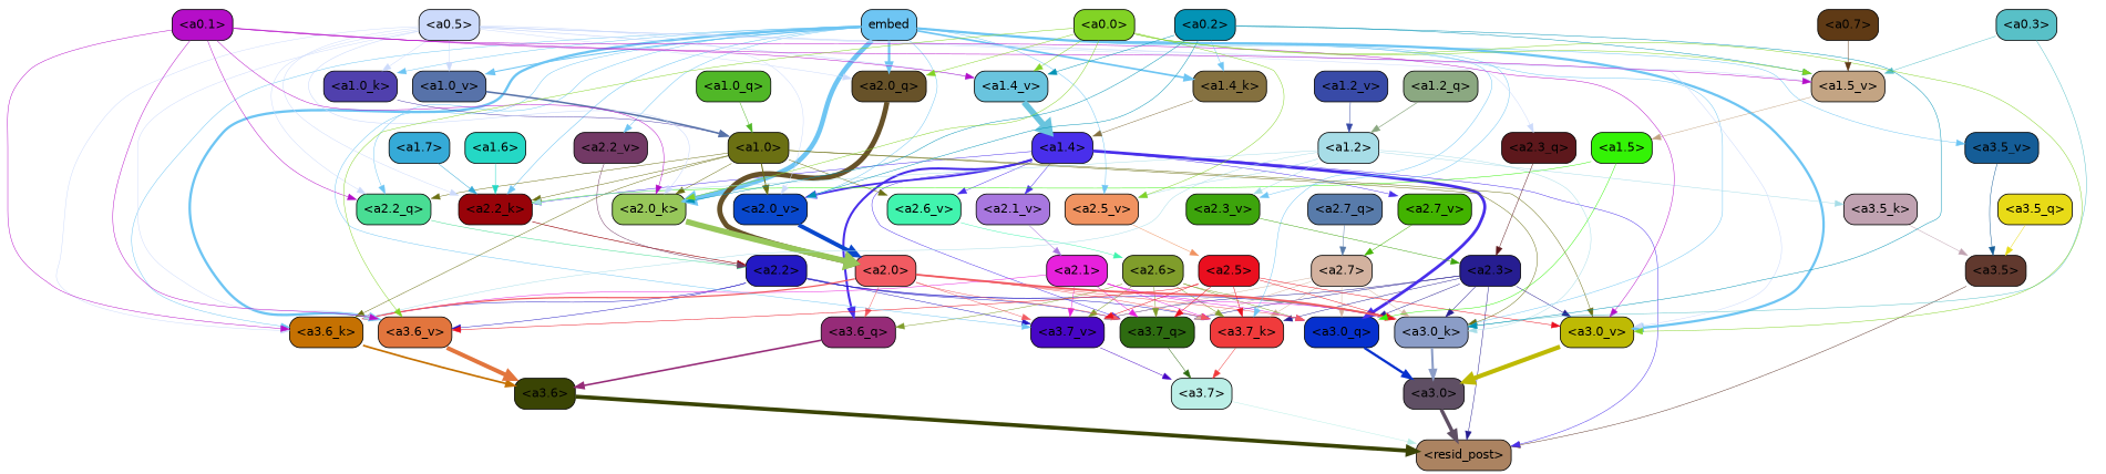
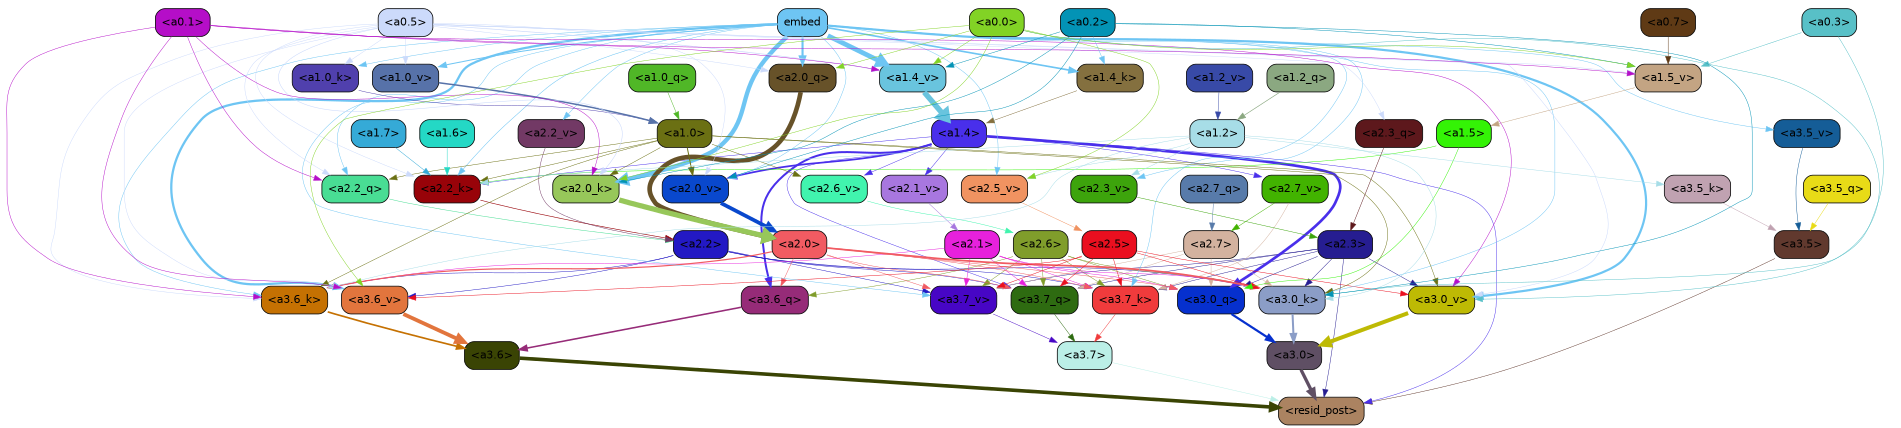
  strict digraph {
    splines=true
    node [color=black fontname=Helvetica shape=box style="filled, rounded"]
    edge [color="#6ec5f3" penwidth=0.6]
    "<a3.7>" [fillcolor="#bbefe7"]
    "<resid_post>" [fillcolor="#ab8361"]
    "<a3.6>" [fillcolor="#3a4404"]
    "<a3.5>" [fillcolor="#61392e"]
    "<a3.0>" [fillcolor="#5f4f64"]
    "<a2.3>" [fillcolor="#261d91"]
    "<a3.7_q>" [fillcolor="#2e6b11"]
    "<a3.0_q>" [fillcolor="#0630ce"]
    "<a3.7_k>" [fillcolor="#f03b3c"]
    "<a3.0_k>" [fillcolor="#8b9dc7"]
    "<a3.7_v>" [fillcolor="#4706c5"]
    "<a3.0_v>" [fillcolor="#beba04"]
    "<a1.4>" [fillcolor="#492feb"]
    "<a3.6_q>" [fillcolor="#962b78"]
    "<a2.2_k>" [fillcolor="#980309"]
    "<a2.7_v>" [fillcolor="#42b300"]
    "<a2.6_v>" [fillcolor="#41f4ae"]
    "<a2.1_v>" [fillcolor="#a877df"]
    "<a2.0_v>" [fillcolor="#0948cd"]
    "<a2.2>" [fillcolor="#2319c4"]
    "<a2.7>" [fillcolor="#d3b29f"]
    "<a2.6>" [fillcolor="#809d2b"]
    "<a2.1>" [fillcolor="#e721dc"]
    "<a2.0>" [fillcolor="#f15b62"]
    "<a3.6_k>" [fillcolor="#c57102"]
    "<a3.6_v>" [fillcolor="#e2753d"]
    "<a3.5_q>" [fillcolor="#e8db17"]
    "<a3.5_k>" [fillcolor="#c0a2b1"]
    "<a3.5_v>" [fillcolor="#155d97"]
    "<a2.5>" [fillcolor="#ea0f1f"]
    "<a1.5>" [fillcolor="#34f306"]
    embed [fillcolor="#6ec5f3"]
    "<a2.2_q>" [fillcolor="#49dd94"]
    "<a2.0_q>" [fillcolor="#675229"]
    "<a2.0_k>" [fillcolor="#97c75a"]
    "<a2.5_v>" [fillcolor="#f09361"]
    "<a2.3_v>" [fillcolor="#3da40c"]
    "<a2.2_v>" [fillcolor="#723965"]
    "<a1.4_k>" [fillcolor="#84703f"]
    "<a1.0_k>" [fillcolor="#5040ad"]
    "<a1.4_v>" [fillcolor="#69c4de"]
    "<a1.0_v>" [fillcolor="#5772a9"]
    "<a1.0>" [fillcolor="#6b7013"]
    "<a1.2>" [fillcolor="#a7dde7"]
    "<a0.5>" [fillcolor="#ccdafb"]
    "<a2.3_q>" [fillcolor="#5d181c"]
    "<a1.5_v>" [fillcolor="#c3a483"]
    "<a0.1>" [fillcolor="#b50ec8"]
    "<a0.3>" [fillcolor="#58c0c7"]
    "<a0.2>" [fillcolor="#0393b5"]
    "<a0.0>" [fillcolor="#82d325"]
    "<a2.7_q>" [fillcolor="#587baa"]
    "<a1.7>" [fillcolor="#35aad7"]
    "<a1.6>" [fillcolor="#24d8c5"]
    "<a1.2_q>" [fillcolor="#8ba881"]
    "<a1.0_q>" [fillcolor="#50b727"]
    "<a1.2_v>" [fillcolor="#384aa7"]
    "<a0.7>" [fillcolor="#5f3a15"]
    "<a3.7>" -> "<resid_post>" [color="#bbefe7"]
    "<a3.6>" -> "<resid_post>" [color="#3a4404" penwidth=4.6696330308914185]
    "<a3.5>" -> "<resid_post>" [color="#61392e"]
    "<a3.0>" -> "<resid_post>" [color="#5f4f64" penwidth=4.282557368278503]
    "<a2.3>" -> "<resid_post>" [color="#261d91"]
    "<a2.3>" -> "<a3.7_q>" [color="#261d91"]
    "<a2.3>" -> "<a3.0_q>" [color="#261d91"]
    "<a2.3>" -> "<a3.7_k>" [color="#261d91"]
    "<a2.3>" -> "<a3.0_k>" [color="#261d91"]
    "<a2.3>" -> "<a3.7_v>" [color="#261d91"]
    "<a2.3>" -> "<a3.0_v>" [color="#261d91"]
    "<a3.7_q>" -> "<a3.7>" [color="#2e6b11"]
    "<a3.0_q>" -> "<a3.0>" [color="#0630ce" penwidth=2.8638100624084473]
    "<a3.7_k>" -> "<a3.7>" [color="#f03b3c"]
    "<a3.0_k>" -> "<a3.0>" [color="#8b9dc7" penwidth=2.6274144649505615]
    "<a3.7_v>" -> "<a3.7>" [color="#4706c5"]
    "<a3.0_v>" -> "<a3.0>" [color="#beba04" penwidth=5.188832879066467]
    "<a1.4>" -> "<resid_post>" [color="#492feb"]
    "<a1.4>" -> "<a3.7_q>" [color="#492feb"]
    "<a1.4>" -> "<a3.0_q>" [color="#492feb" penwidth=3.4971605762839317]
    "<a1.4>" -> "<a3.6_q>" [color="#492feb" penwidth=2.6073555648326874]
    "<a1.4>" -> "<a2.2_k>" [color="#492feb"]
    "<a1.4>" -> "<a2.7_v>" [color="#492feb"]
    "<a1.4>" -> "<a2.6_v>" [color="#492feb"]
    "<a1.4>" -> "<a2.1_v>" [color="#492feb"]
    "<a1.4>" -> "<a2.0_v>" [color="#492feb" penwidth=2.268670678138733]
    "<a3.6_q>" -> "<a3.6>" [color="#962b78" penwidth=2.03758105635643]
    "<a2.2_k>" -> "<a2.2>" [color="#980309" penwidth=0.7764816284179688]
    "<a2.7_v>" -> "<a2.7>" [color="#42b300"]
    "<a2.6_v>" -> "<a2.6>" [color="#41f4ae"]
    "<a2.1_v>" -> "<a2.1>" [color="#a877df"]
    "<a2.0_v>" -> "<a2.0>" [color="#0948cd" penwidth=4.906715989112854]
    "<a2.2>" -> "<a3.7_q>" [color="#2319c4"]
    "<a2.2>" -> "<a3.7_k>" [color="#2319c4"]
    "<a2.2>" -> "<a3.0_k>" [color="#2319c4"]
    "<a2.2>" -> "<a3.7_v>" [color="#2319c4"]
    "<a2.2>" -> "<a3.6_k>" [color="#2319c4"]
    "<a2.2>" -> "<a3.6_v>" [color="#2319c4"]
    "<a2.7>" -> "<a3.7_q>" [color="#d3b29f"]
    "<a2.7>" -> "<a3.0_q>" [color="#d3b29f"]
-   "<a2.7>" -> "<a3.7_k>" [color="#d3b29f"]
+   "<a2.7_v>" -> "<a3.7_k>" [color="#d3b29f"]
    "<a2.7>" -> "<a3.0_k>" [color="#d3b29f"]
    "<a2.7>" -> "<a3.7_v>" [color="#d3b29f"]
    "<a2.6>" -> "<a3.7_q>" [color="#809d2b"]
    "<a2.6>" -> "<a3.0_q>" [color="#809d2b"]
    "<a2.6>" -> "<a3.7_k>" [color="#809d2b"]
    "<a2.6>" -> "<a3.0_k>" [color="#809d2b"]
    "<a2.6>" -> "<a3.7_v>" [color="#809d2b"]
    "<a2.6>" -> "<a3.6_q>" [color="#809d2b"]
    "<a2.1>" -> "<a3.7_q>" [color="#e721dc"]
    "<a2.1>" -> "<a3.0_q>" [color="#e721dc"]
    "<a2.1>" -> "<a3.7_k>" [color="#e721dc"]
    "<a2.1>" -> "<a3.0_k>" [color="#e721dc"]
    "<a2.1>" -> "<a3.7_v>" [color="#e721dc"]
    "<a2.1>" -> "<a3.6_k>" [color="#e721dc"]
    "<a2.0>" -> "<a3.7_q>" [color="#f15b62"]
    "<a2.0>" -> "<a3.0_q>" [color="#f15b62"]
    "<a2.0>" -> "<a3.7_k>" [color="#f15b62"]
    "<a2.0>" -> "<a3.0_k>" [color="#f15b62" penwidth=2.270527422428131]
    "<a2.0>" -> "<a3.7_v>" [color="#f15b62"]
    "<a2.0>" -> "<a3.6_q>" [color="#f15b62"]
    "<a2.0>" -> "<a3.6_k>" [color="#f15b62" penwidth=1.5568191409111023]
    "<a3.6_k>" -> "<a3.6>" [color="#c57102" penwidth=2.174198240041733]
    "<a3.6_v>" -> "<a3.6>" [color="#e2753d" penwidth=5.002329230308533]
    "<a3.5_q>" -> "<a3.5>" [color="#e8db17"]
    "<a3.5_k>" -> "<a3.5>" [color="#c0a2b1"]
    "<a3.5_v>" -> "<a3.5>" [color="#155d97"]
    "<a2.5>" -> "<a3.7_q>" [color="#ea0f1f"]
    "<a2.5>" -> "<a3.7_k>" [color="#ea0f1f"]
    "<a2.5>" -> "<a3.0_k>" [color="#ea0f1f"]
    "<a2.5>" -> "<a3.7_v>" [color="#ea0f1f"]
    "<a2.5>" -> "<a3.0_v>" [color="#ea0f1f"]
    "<a2.5>" -> "<a3.6_v>" [color="#ea0f1f"]
    "<a1.5>" -> "<a3.0_q>" [color="#34f306"]
    "<a1.5>" -> "<a2.2_k>" [color="#34f306"]
    embed -> "<a3.7_k>"
    embed -> "<a3.0_k>"
    embed -> "<a3.7_v>"
    embed -> "<a3.0_v>" [penwidth=2.8686431646347046]
    embed -> "<a2.2_k>" [penwidth=0.67606520652771]
    embed -> "<a2.0_v>"
    embed -> "<a3.6_k>"
    embed -> "<a3.6_v>" [penwidth=2.9588699340820312]
    embed -> "<a3.5_v>"
    embed -> "<a2.2_q>"
    embed -> "<a2.0_q>" [penwidth=2.7617180347442627]
    embed -> "<a2.0_k>" [penwidth=5.615107178688049]
    embed -> "<a2.5_v>"
    embed -> "<a2.3_v>"
    embed -> "<a2.2_v>"
    embed -> "<a1.4_k>" [penwidth=2.1468217372894287]
    embed -> "<a1.0_k>"
+   embed -> "<a1.4_v>" [penwidth=6.189999580383301]
    embed -> "<a1.0_v>" [penwidth=1.3123979568481445]
    "<a2.2_q>" -> "<a2.2>" [color="#49dd94" penwidth=0.6340763568878174]
    "<a2.0_q>" -> "<a2.0>" [color="#675229" penwidth=6.0160088539123535]
    "<a2.0_k>" -> "<a2.0>" [color="#97c75a" penwidth=6.773025274276733]
    "<a2.5_v>" -> "<a2.5>" [color="#f09361"]
    "<a2.3_v>" -> "<a2.3>" [color="#3da40c"]
    "<a2.2_v>" -> "<a2.2>" [color="#723965"]
    "<a1.4_k>" -> "<a1.4>" [color="#84703f"]
    "<a1.0_k>" -> "<a1.0>" [color="#5040ad"]
    "<a1.4_v>" -> "<a1.4>" [color="#69c4de" penwidth=7.093163728713989]
    "<a1.0_v>" -> "<a1.0>" [color="#5772a9" penwidth=1.9666723012924194]
    "<a1.0>" -> "<a3.0_k>" [color="#6b7013"]
    "<a1.0>" -> "<a3.0_v>" [color="#6b7013"]
    "<a1.0>" -> "<a2.2_k>" [color="#6b7013"]
    "<a1.0>" -> "<a2.6_v>" [color="#6b7013"]
    "<a1.0>" -> "<a2.0_v>" [color="#6b7013" penwidth=1.27996826171875]
    "<a1.0>" -> "<a3.6_k>" [color="#6b7013"]
    "<a1.0>" -> "<a2.2_q>" [color="#6b7013"]
    "<a1.0>" -> "<a2.0_k>" [color="#6b7013"]
    "<a1.2>" -> "<a3.0_k>" [color="#a7dde7"]
    "<a1.2>" -> "<a2.2_k>" [color="#a7dde7"]
    "<a1.2>" -> "<a3.6_k>" [color="#a7dde7"]
    "<a1.2>" -> "<a3.5_k>" [color="#a7dde7"]
    "<a1.2>" -> "<a2.5_v>" [color="#a7dde7"]
    "<a1.2>" -> "<a2.3_v>" [color="#a7dde7"]
    "<a0.5>" -> "<a3.0_v>" [color="#ccdafb" penwidth=0.6421224474906921]
    "<a0.5>" -> "<a2.2_k>" [color="#ccdafb"]
    "<a0.5>" -> "<a2.0_v>" [color="#ccdafb"]
    "<a0.5>" -> "<a3.6_k>" [color="#ccdafb"]
    "<a0.5>" -> "<a3.6_v>" [color="#ccdafb"]
    "<a0.5>" -> "<a2.2_q>" [color="#ccdafb"]
    "<a0.5>" -> "<a2.0_q>" [color="#ccdafb"]
    "<a0.5>" -> "<a2.0_k>" [color="#ccdafb" penwidth=0.7151575088500977]
    "<a0.5>" -> "<a1.0_k>" [color="#ccdafb"]
    "<a0.5>" -> "<a1.4_v>" [color="#ccdafb" penwidth=0.8927993774414062]
    "<a0.5>" -> "<a1.0_v>" [color="#ccdafb"]
    "<a0.5>" -> "<a2.3_q>" [color="#ccdafb"]
    "<a0.5>" -> "<a1.5_v>" [color="#ccdafb"]
    "<a2.3_q>" -> "<a2.3>" [color="#5d181c"]
    "<a1.5_v>" -> "<a1.5>" [color="#c3a483"]
    "<a0.1>" -> "<a3.0_v>" [color="#b50ec8"]
    "<a0.1>" -> "<a3.6_k>" [color="#b50ec8"]
    "<a0.1>" -> "<a3.6_v>" [color="#b50ec8"]
    "<a0.1>" -> "<a2.2_q>" [color="#b50ec8"]
    "<a0.1>" -> "<a2.0_k>" [color="#b50ec8"]
    "<a0.1>" -> "<a1.4_v>" [color="#b50ec8"]
    "<a0.1>" -> "<a1.5_v>" [color="#b50ec8"]
    "<a0.3>" -> "<a3.0_k>" [color="#58c0c7"]
    "<a0.3>" -> "<a1.5_v>" [color="#58c0c7"]
    "<a0.2>" -> "<a3.0_k>" [color="#0393b5"]
    "<a0.2>" -> "<a2.0_v>" [color="#0393b5"]
    "<a0.2>" -> "<a2.0_k>" [color="#0393b5"]
    "<a0.2>" -> "<a1.4_k>"
    "<a0.2>" -> "<a1.4_v>" [color="#0393b5"]
    "<a0.2>" -> "<a1.5_v>" [color="#0393b5"]
-   "<a0.0>" -> "<a3.0_v>" [color="#82d325"]
+   "<a0.0>" -> "<a3.0_v>" [color="#58c0c7"]
    "<a0.0>" -> "<a3.6_v>" [color="#82d325"]
    "<a0.0>" -> "<a2.0_q>" [color="#82d325"]
    "<a0.0>" -> "<a2.0_k>" [color="#82d325"]
    "<a0.0>" -> "<a2.5_v>" [color="#82d325"]
    "<a0.0>" -> "<a1.4_v>" [color="#82d325"]
    "<a0.0>" -> "<a1.5_v>" [color="#82d325"]
    "<a2.7_q>" -> "<a2.7>" [color="#587baa"]
    "<a1.7>" -> "<a2.2_k>" [color="#35aad7"]
    "<a1.6>" -> "<a2.2_k>" [color="#24d8c5"]
    "<a1.2_q>" -> "<a1.2>" [color="#8ba881" penwidth=0.836545467376709]
    "<a1.0_q>" -> "<a1.0>" [color="#50b727"]
    "<a1.2_v>" -> "<a1.2>" [color="#384aa7"]
    "<a0.7>" -> "<a1.5_v>" [color="#5f3a15"]
  }
